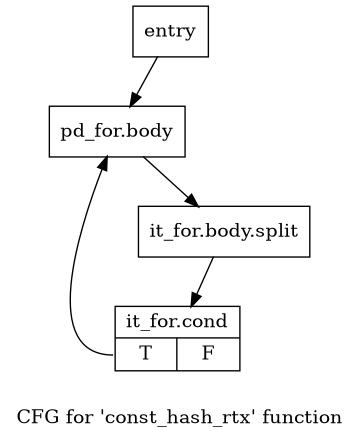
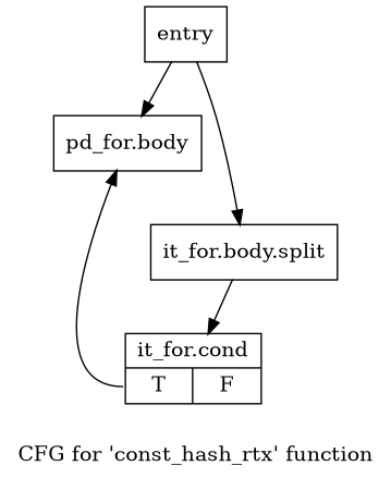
  digraph {
    label="CFG for 'const_hash_rtx' function"
    node [shape=record]
    n1 [label="{entry}"]
    n2 [label="{pd_for.body}"]
    n3 [label="{it_for.cond|{<s0>T|<s1>F}}"]
    n4 [label="{it_for.body.split}"]
    n1 -> n2
-   n2 -> n4
+   n1 -> n4
    n3 -> n2 [tailport=s0]
    n4 -> n3
  }
